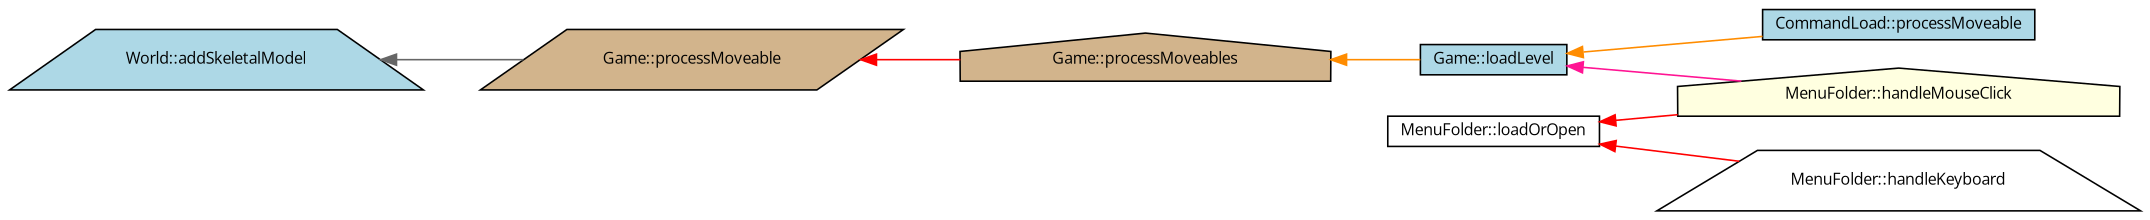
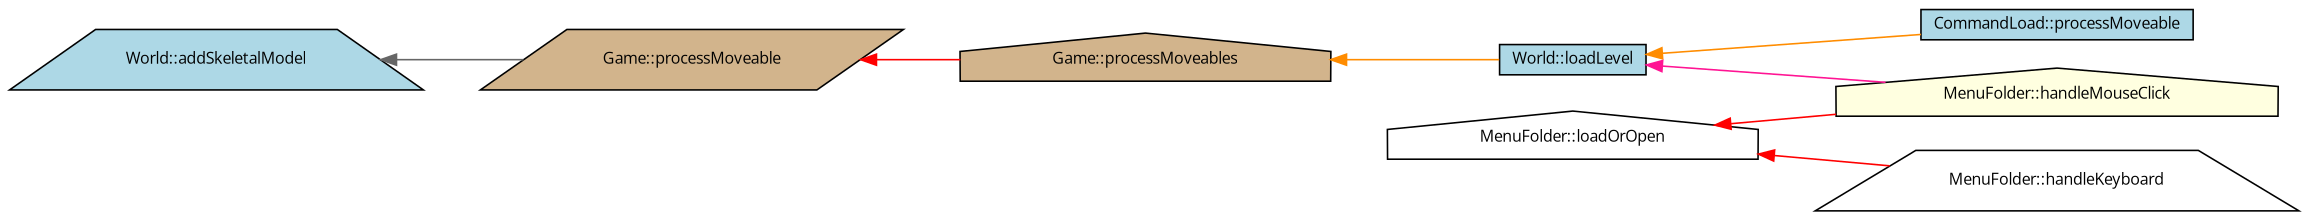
  digraph {
    fontname="Open Sans"
    rankdir=LR
    node [color=black fillcolor=lightblue fontname="Open Sans" fontsize=10 shape=house style=filled]
    edge [color=red dir=back fontname="Open Sans" fontsize=10 labelfontname=Helvetica labelfontsize=10 style=solid]
    n1 [fontcolor=black height=0.2 label="World::addSkeletalModel" shape=trapezium width=0.4]
    n2 [fillcolor=tan height=0.2 label="Game::processMoveable" shape=parallelogram width=0.4]
    n3 [fillcolor=tan height=0.2 label="Game::processMoveables" width=0.4]
-   n4 [height=0.2 label="Game::loadLevel" shape=box width=0.4]
+   n4 [height=0.2 label="World::loadLevel" shape=box width=0.4]
    n5 [height=0.2 label="CommandLoad::processMoveable" shape=box width=0.4]
    n6 [fillcolor=lightyellow height=0.2 label="MenuFolder::handleMouseClick" width=0.4]
-   n7 [fillcolor=white height=0.2 label="MenuFolder::loadOrOpen" shape=box width=0.4]
+   n7 [fillcolor=white height=0.2 label="MenuFolder::loadOrOpen" width=0.4]
    n8 [fillcolor=white height=0.2 label="MenuFolder::handleKeyboard" shape=trapezium width=0.4]
    n1 -> n2 [color=gray40]
    n2 -> n3
    n3 -> n4 [color=darkorange]
    n4 -> n5 [color=darkorange]
    n4 -> n6 [color=deeppink]
    n7 -> n6
    n7 -> n8
  }
